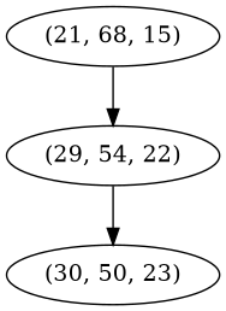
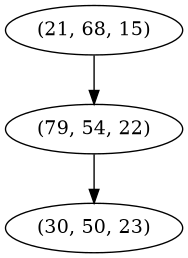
  digraph {
    n1 [label="(21, 68, 15)"]
-   "(29, 54, 22)"
+   "(29, 54, 22)" [label="(79, 54, 22)"]
    "(30, 50, 23)"
    n1 -> "(29, 54, 22)"
    "(29, 54, 22)" -> "(30, 50, 23)"
  }
